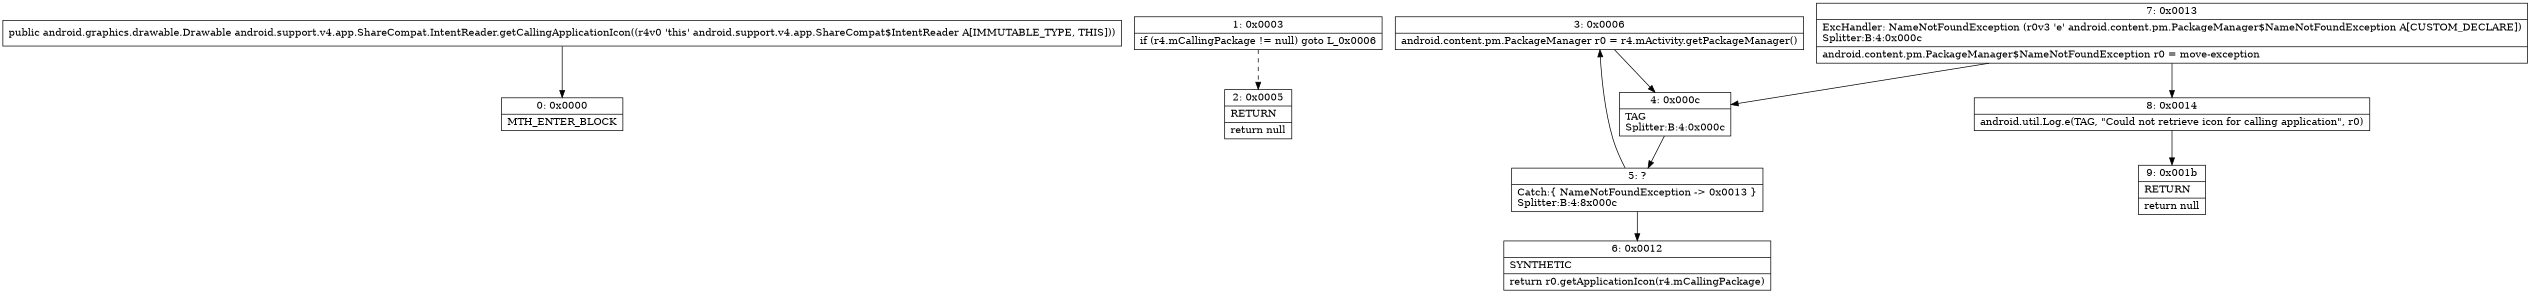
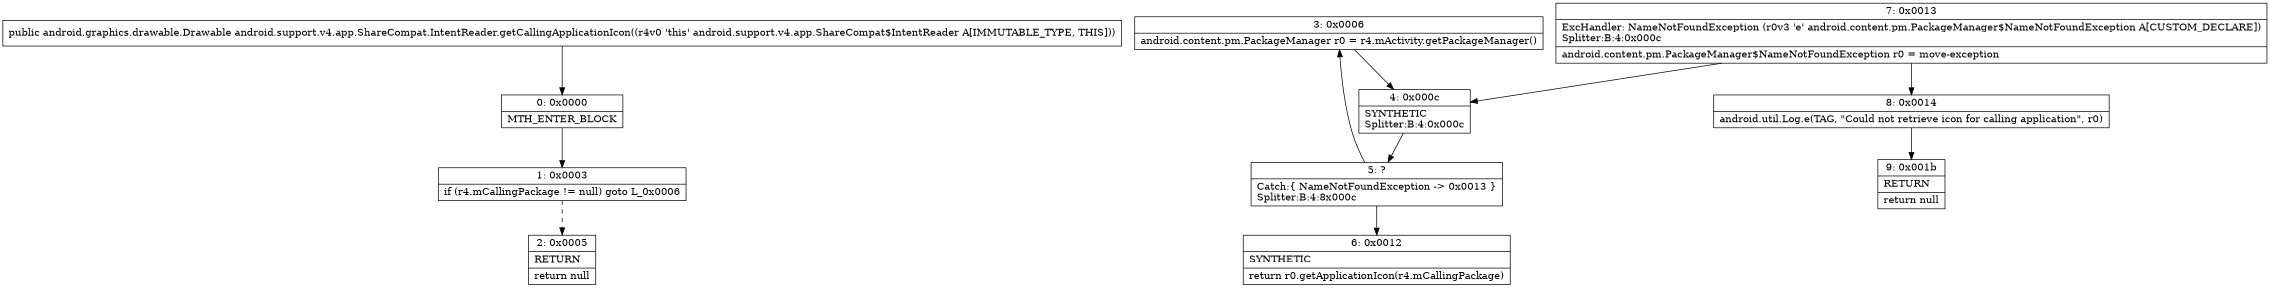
  digraph {
    node [shape=record]
    n1 [label="{0\:\ 0x0000|MTH_ENTER_BLOCK\l}"]
    n2 [label="{1\:\ 0x0003|if (r4.mCallingPackage != null) goto L_0x0006\l}"]
    n3 [label="{2\:\ 0x0005|RETURN\l|return null\l}"]
    n4 [label="{3\:\ 0x0006|android.content.pm.PackageManager r0 = r4.mActivity.getPackageManager()\l}"]
-   n5 [label="{4\:\ 0x000c|TAG\lSplitter:B:4:0x000c\l}"]
+   n5 [label="{4\:\ 0x000c|SYNTHETIC\lSplitter:B:4:0x000c\l}"]
    n6 [label="{5\:\ ?|Catch:\{ NameNotFoundException \-\> 0x0013 \}\lSplitter:B:4:8x000c\l}"]
    n7 [label="{6\:\ 0x0012|SYNTHETIC\l|return r0.getApplicationIcon(r4.mCallingPackage)\l}"]
    n8 [label="{7\:\ 0x0013|ExcHandler: NameNotFoundException (r0v3 'e' android.content.pm.PackageManager$NameNotFoundException A[CUSTOM_DECLARE])\lSplitter:B:4:0x000c\l|android.content.pm.PackageManager$NameNotFoundException r0 = move\-exception\l}"]
    n9 [label="{8\:\ 0x0014|android.util.Log.e(TAG, \"Could not retrieve icon for calling application\", r0)\l}"]
    n10 [label="{9\:\ 0x001b|RETURN\l|return null\l}"]
    n11 [label="{public android.graphics.drawable.Drawable android.support.v4.app.ShareCompat.IntentReader.getCallingApplicationIcon((r4v0 'this' android.support.v4.app.ShareCompat$IntentReader A[IMMUTABLE_TYPE, THIS])) }"]
+   n1 -> n2
    n2 -> n3 [style=dashed]
    n4 -> n5
    n5 -> n6
    n6 -> n4
    n6 -> n7
    n8 -> n5
    n8 -> n9
    n9 -> n10
    n11 -> n1
  }
